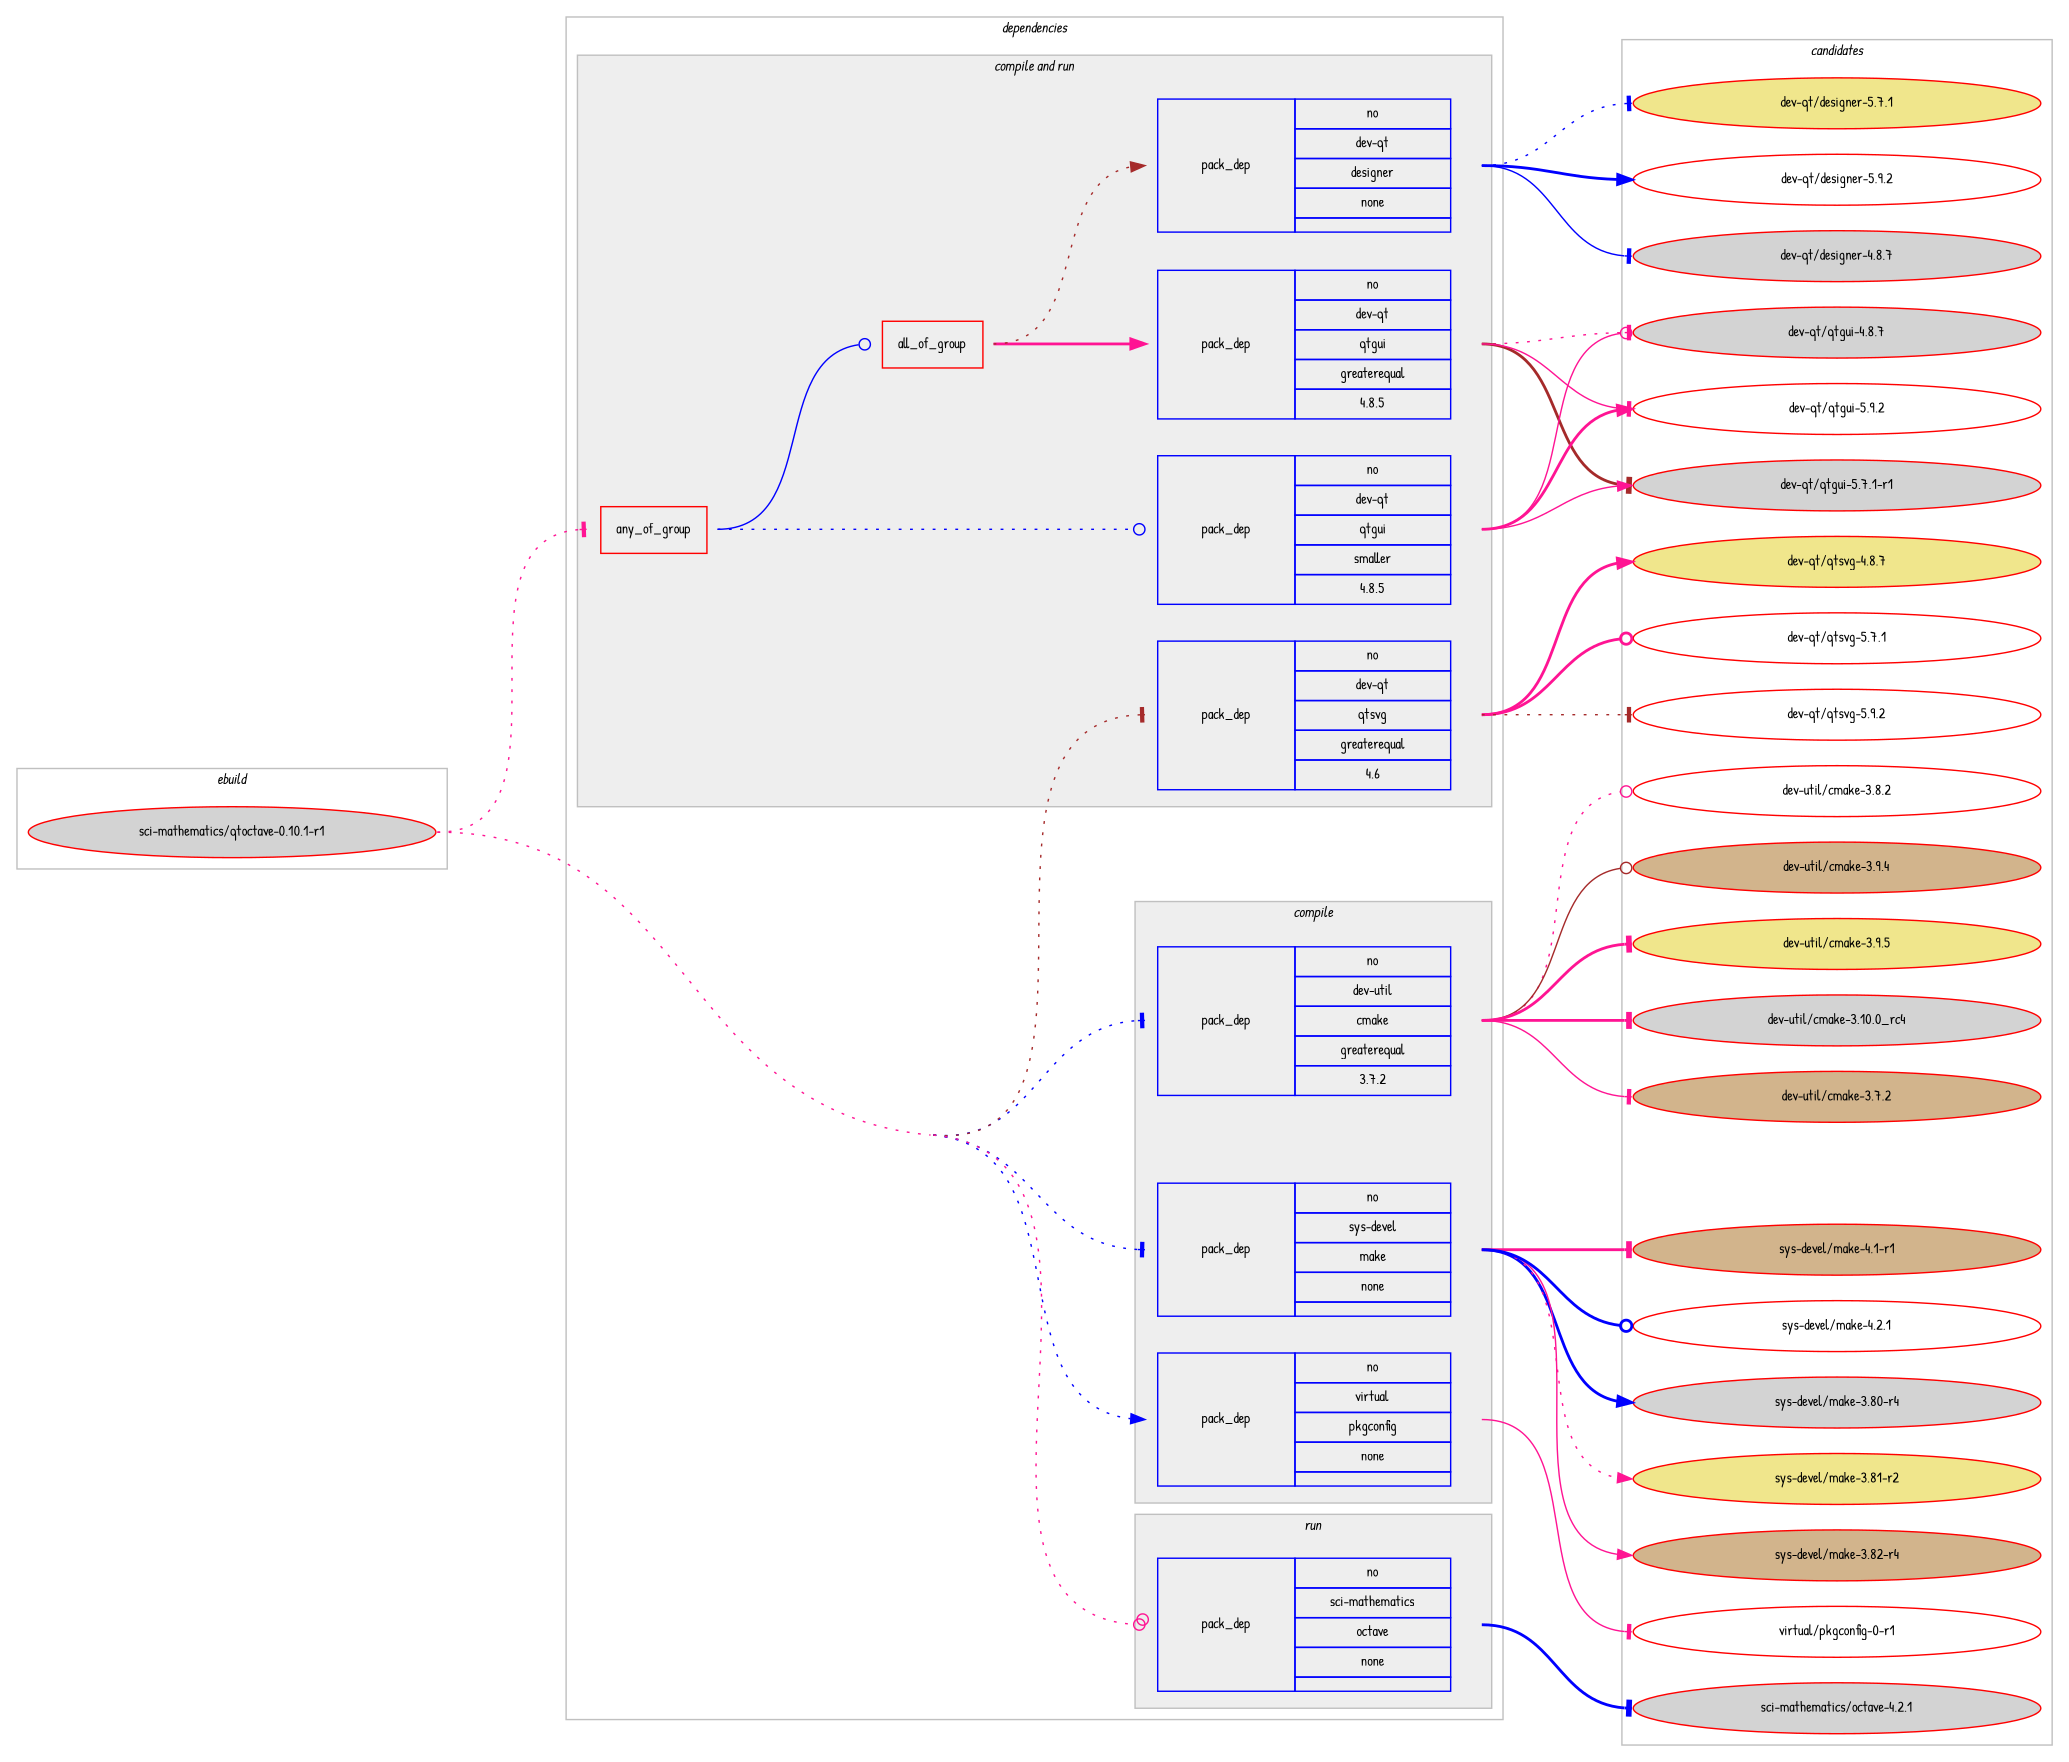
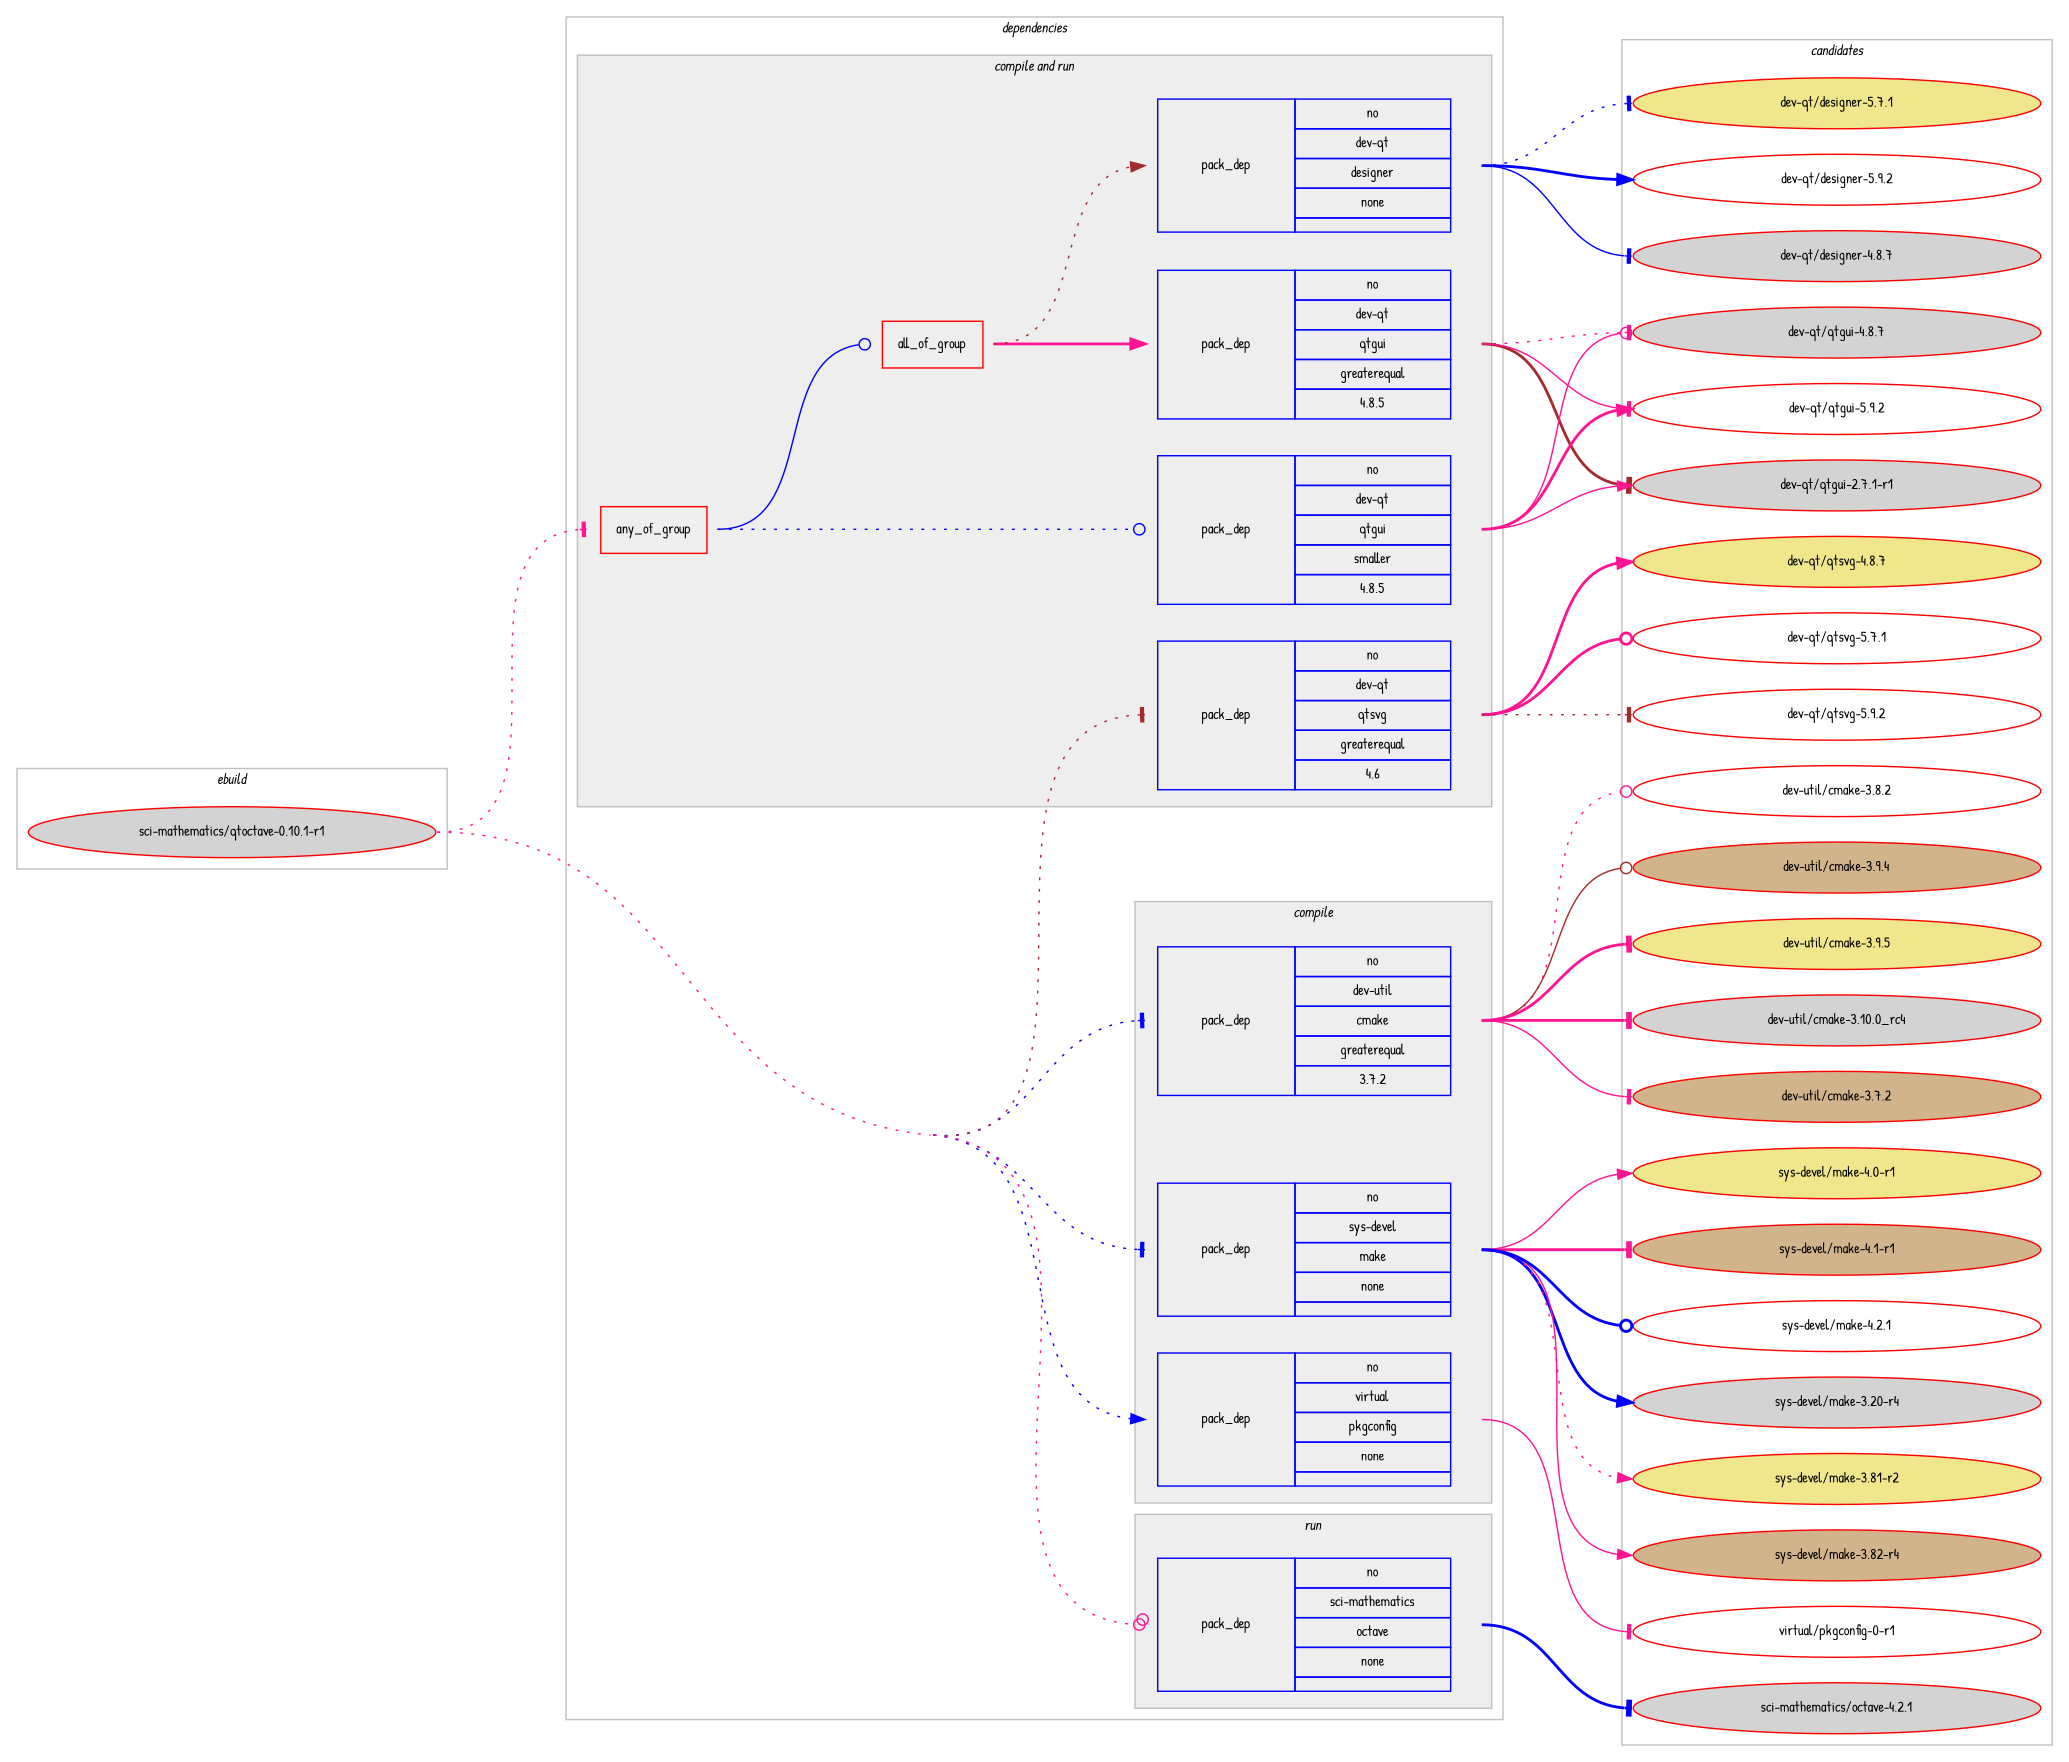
  digraph {
    compound=true
    concentrate=true
    fontname="Patrick Hand"
    fontsize=10
    newrank=true
    rankdir=LR
    ranksep=1.5
    node [color=red fontname="Patrick Hand" fontsize=10 style=filled]
    edge [arrowhead=tee color=deeppink fontname="Patrick Hand" headport=w style=dotted tailport=e weight=100]
    n1 [fillcolor=lightgrey label="sci-mathematics/qtoctave-0.10.1-r1" width=4]
    n2 [color=blue label=<<TABLE BORDER="0" CELLBORDER="1" CELLSPACING="0" CELLPADDING="4" WIDTH="220"><TR><TD ROWSPAN="6" CELLPADDING="30">pack_dep</TD></TR><TR><TD WIDTH="110">no</TD></TR><TR><TD>dev-util</TD></TR><TR><TD>cmake</TD></TR><TR><TD>greaterequal</TD></TR><TR><TD>3.7.2</TD></TR></TABLE>> shape=none style=""]
    n3 [color=blue label=<<TABLE BORDER="0" CELLBORDER="1" CELLSPACING="0" CELLPADDING="4" WIDTH="220"><TR><TD ROWSPAN="6" CELLPADDING="30">pack_dep</TD></TR><TR><TD WIDTH="110">no</TD></TR><TR><TD>sys-devel</TD></TR><TR><TD>make</TD></TR><TR><TD>none</TD></TR><TR><TD></TD></TR></TABLE>> shape=none style=""]
    n4 [color=blue label=<<TABLE BORDER="0" CELLBORDER="1" CELLSPACING="0" CELLPADDING="4" WIDTH="220"><TR><TD ROWSPAN="6" CELLPADDING="30">pack_dep</TD></TR><TR><TD WIDTH="110">no</TD></TR><TR><TD>virtual</TD></TR><TR><TD>pkgconfig</TD></TR><TR><TD>none</TD></TR><TR><TD></TD></TR></TABLE>> shape=none style=""]
    n5 [color=blue label=<<TABLE BORDER="0" CELLBORDER="1" CELLSPACING="0" CELLPADDING="4" WIDTH="220"><TR><TD ROWSPAN="6" CELLPADDING="30">pack_dep</TD></TR><TR><TD WIDTH="110">no</TD></TR><TR><TD>dev-qt</TD></TR><TR><TD>qtgui</TD></TR><TR><TD>greaterequal</TD></TR><TR><TD>4.8.5</TD></TR></TABLE>> shape=none style=""]
    n6 [color=blue label=<<TABLE BORDER="0" CELLBORDER="1" CELLSPACING="0" CELLPADDING="4" WIDTH="220"><TR><TD ROWSPAN="6" CELLPADDING="30">pack_dep</TD></TR><TR><TD WIDTH="110">no</TD></TR><TR><TD>dev-qt</TD></TR><TR><TD>designer</TD></TR><TR><TD>none</TD></TR><TR><TD></TD></TR></TABLE>> shape=none style=""]
    n7 [label=<<TABLE BORDER="0" CELLBORDER="1" CELLSPACING="0" CELLPADDING="4"><TR><TD CELLPADDING="10">all_of_group</TD></TR></TABLE>> shape=none style=""]
    n8 [color=blue label=<<TABLE BORDER="0" CELLBORDER="1" CELLSPACING="0" CELLPADDING="4" WIDTH="220"><TR><TD ROWSPAN="6" CELLPADDING="30">pack_dep</TD></TR><TR><TD WIDTH="110">no</TD></TR><TR><TD>dev-qt</TD></TR><TR><TD>qtgui</TD></TR><TR><TD>smaller</TD></TR><TR><TD>4.8.5</TD></TR></TABLE>> shape=none style=""]
    n9 [label=<<TABLE BORDER="0" CELLBORDER="1" CELLSPACING="0" CELLPADDING="4"><TR><TD CELLPADDING="10">any_of_group</TD></TR></TABLE>> shape=none style=""]
    n10 [color=blue label=<<TABLE BORDER="0" CELLBORDER="1" CELLSPACING="0" CELLPADDING="4" WIDTH="220"><TR><TD ROWSPAN="6" CELLPADDING="30">pack_dep</TD></TR><TR><TD WIDTH="110">no</TD></TR><TR><TD>dev-qt</TD></TR><TR><TD>qtsvg</TD></TR><TR><TD>greaterequal</TD></TR><TR><TD>4.6</TD></TR></TABLE>> shape=none style=""]
    n11 [color=blue label=<<TABLE BORDER="0" CELLBORDER="1" CELLSPACING="0" CELLPADDING="4" WIDTH="220"><TR><TD ROWSPAN="6" CELLPADDING="30">pack_dep</TD></TR><TR><TD WIDTH="110">no</TD></TR><TR><TD>sci-mathematics</TD></TR><TR><TD>octave</TD></TR><TR><TD>none</TD></TR><TR><TD></TD></TR></TABLE>> shape=none style=""]
    n12 [fillcolor=lightgrey label="dev-util/cmake-3.10.0_rc4" width=4]
    n13 [fillcolor=tan label="dev-util/cmake-3.7.2" width=4]
    n14 [fillcolor=white label="dev-util/cmake-3.8.2" width=4]
    n15 [fillcolor=tan label="dev-util/cmake-3.9.4" width=4]
    n16 [fillcolor=khaki label="dev-util/cmake-3.9.5" width=4]
-   n17 [fillcolor=lightgrey label="sys-devel/make-3.80-r4" width=4]
+   n17 [fillcolor=lightgrey label="sys-devel/make-3.20-r4" width=4]
    n18 [fillcolor=khaki label="sys-devel/make-3.81-r2" width=4]
    n19 [fillcolor=tan label="sys-devel/make-3.82-r4" width=4]
+   n20 [fillcolor=khaki label="sys-devel/make-4.0-r1" width=4]
    n21 [fillcolor=tan label="sys-devel/make-4.1-r1" width=4]
    n22 [fillcolor=white label="sys-devel/make-4.2.1" width=4]
    n23 [fillcolor=white label="virtual/pkgconfig-0-r1" width=4]
    n24 [fillcolor=lightgrey label="dev-qt/qtgui-4.8.7" width=4]
-   n25 [fillcolor=lightgrey label="dev-qt/qtgui-5.7.1-r1" width=4]
+   n25 [fillcolor=lightgrey label="dev-qt/qtgui-2.7.1-r1" width=4]
    n26 [fillcolor=white label="dev-qt/qtgui-5.9.2" width=4]
    n27 [fillcolor=lightgrey label="dev-qt/designer-4.8.7" width=4]
    n28 [fillcolor=khaki label="dev-qt/designer-5.7.1" width=4]
    n29 [fillcolor=white label="dev-qt/designer-5.9.2" width=4]
    n30 [fillcolor=khaki label="dev-qt/qtsvg-4.8.7" width=4]
    n31 [fillcolor=white label="dev-qt/qtsvg-5.7.1" width=4]
    n32 [fillcolor=white label="dev-qt/qtsvg-5.9.2" width=4]
    n33 [fillcolor=lightgrey label="sci-mathematics/octave-4.2.1" width=4]
    subgraph cluster_1 {
      color=gray
      label=<<i>ebuild</i>>
      rank=same
      n1
    }
    subgraph cluster_2 {
      color=gray
      label=<<i>dependencies</i>>
      subgraph cluster_3 {
        color=gray
        fillcolor="#eeeeee"
        label=<<i>compile</i>>
        style=filled
        subgraph sub_4 {
          color=gray
          fillcolor="#eeeeee"
          label=<<i>compile</i>>
          style=filled
          n2
        }
        subgraph sub_5 {
          color=gray
          fillcolor="#eeeeee"
          label=<<i>compile</i>>
          style=filled
          n3
        }
        subgraph sub_6 {
          color=gray
          fillcolor="#eeeeee"
          label=<<i>compile</i>>
          style=filled
          n4
        }
      }
      subgraph cluster_7 {
        color=gray
        fillcolor="#eeeeee"
        label=<<i>compile and run</i>>
        style=filled
        subgraph sub_8 {
          color=gray
          fillcolor="#eeeeee"
          label=<<i>compile and run</i>>
          style=filled
          n9
          subgraph sub_9 {
            color=gray
            fillcolor="#eeeeee"
            label=<<i>compile and run</i>>
            style=filled
            n7
            subgraph sub_10 {
              color=gray
              fillcolor="#eeeeee"
              label=<<i>compile and run</i>>
              style=filled
              n5
            }
            subgraph sub_11 {
              color=gray
              fillcolor="#eeeeee"
              label=<<i>compile and run</i>>
              style=filled
              n6
            }
          }
          subgraph sub_12 {
            color=gray
            fillcolor="#eeeeee"
            label=<<i>compile and run</i>>
            style=filled
            n8
          }
        }
        subgraph sub_13 {
          color=gray
          fillcolor="#eeeeee"
          label=<<i>compile and run</i>>
          style=filled
          n10
        }
      }
      subgraph cluster_14 {
        color=gray
        fillcolor="#eeeeee"
        label=<<i>run</i>>
        style=filled
        subgraph sub_15 {
          color=gray
          fillcolor="#eeeeee"
          label=<<i>run</i>>
          style=filled
          n11
        }
      }
    }
    subgraph cluster_16 {
      color=gray
      label=<<i>candidates</i>>
      rank=same
      subgraph sub_17 {
        color=black
        label=<<i>candidates</i>>
        nodesep=1
        rank=same
        n12
        n13
        n14
        n15
        n16
      }
      subgraph sub_18 {
        color=black
        label=<<i>candidates</i>>
        nodesep=1
        rank=same
        n17
        n18
        n19
+       n20
        n21
        n22
      }
      subgraph sub_19 {
        color=black
        label=<<i>candidates</i>>
        nodesep=1
        rank=same
        n23
      }
      subgraph sub_20 {
        color=black
        label=<<i>candidates</i>>
        nodesep=1
        rank=same
        n24
        n25
        n26
      }
      subgraph sub_21 {
        color=black
        label=<<i>candidates</i>>
        nodesep=1
        rank=same
        n27
        n28
        n29
      }
      subgraph sub_22 {
        color=black
        label=<<i>candidates</i>>
        nodesep=1
        rank=same
        n24
        n25
        n26
      }
      subgraph sub_23 {
        color=black
        label=<<i>candidates</i>>
        nodesep=1
        rank=same
        n30
        n31
        n32
      }
      subgraph sub_24 {
        color=black
        label=<<i>candidates</i>>
        nodesep=1
        rank=same
        n33
      }
    }
    n1 -> n2 [color=blue weight=20]
    n1 -> n3 [color=blue weight=20]
    n1 -> n4 [arrowhead=normal color=blue weight=20]
    n1 -> n9 [weight=20]
    n1 -> n10 [color=brown weight=20]
    n1 -> n11 [arrowhead=odot weight=20]
    n2 -> n12 [style=bold]
    n2 -> n13 [style=solid]
    n2 -> n14 [arrowhead=odot]
    n2 -> n15 [arrowhead=odot color=brown style=solid]
    n2 -> n16 [style=bold]
    n3 -> n17 [arrowhead=normal color=blue style=bold]
    n3 -> n18 [arrowhead=normal]
    n3 -> n19 [arrowhead=normal style=solid]
+   n3 -> n20 [arrowhead=normal style=solid]
    n3 -> n21 [style=bold]
    n3 -> n22 [arrowhead=odot color=blue style=bold]
    n4 -> n23 [style=solid]
    n5 -> n24
    n5 -> n25 [color=brown style=bold]
    n5 -> n26 [style=solid]
    n6 -> n27 [color=blue style=solid]
    n6 -> n28 [color=blue]
    n6 -> n29 [arrowhead=normal color=blue style=bold]
    n7 -> n5 [arrowhead=normal style=bold weight=20]
    n7 -> n6 [arrowhead=normal color=brown weight=20]
    n8 -> n24 [arrowhead=odot style=solid]
    n8 -> n25 [arrowhead=normal style=solid]
    n8 -> n26 [arrowhead=normal style=bold]
    n9 -> n7 [arrowhead=odot color=blue style=solid weight=20]
    n9 -> n8 [arrowhead=odot color=blue weight=20]
    n10 -> n30 [arrowhead=normal style=bold]
    n10 -> n31 [arrowhead=odot style=bold]
    n10 -> n32 [color=brown]
    n11 -> n33 [color=blue style=bold]
  }
